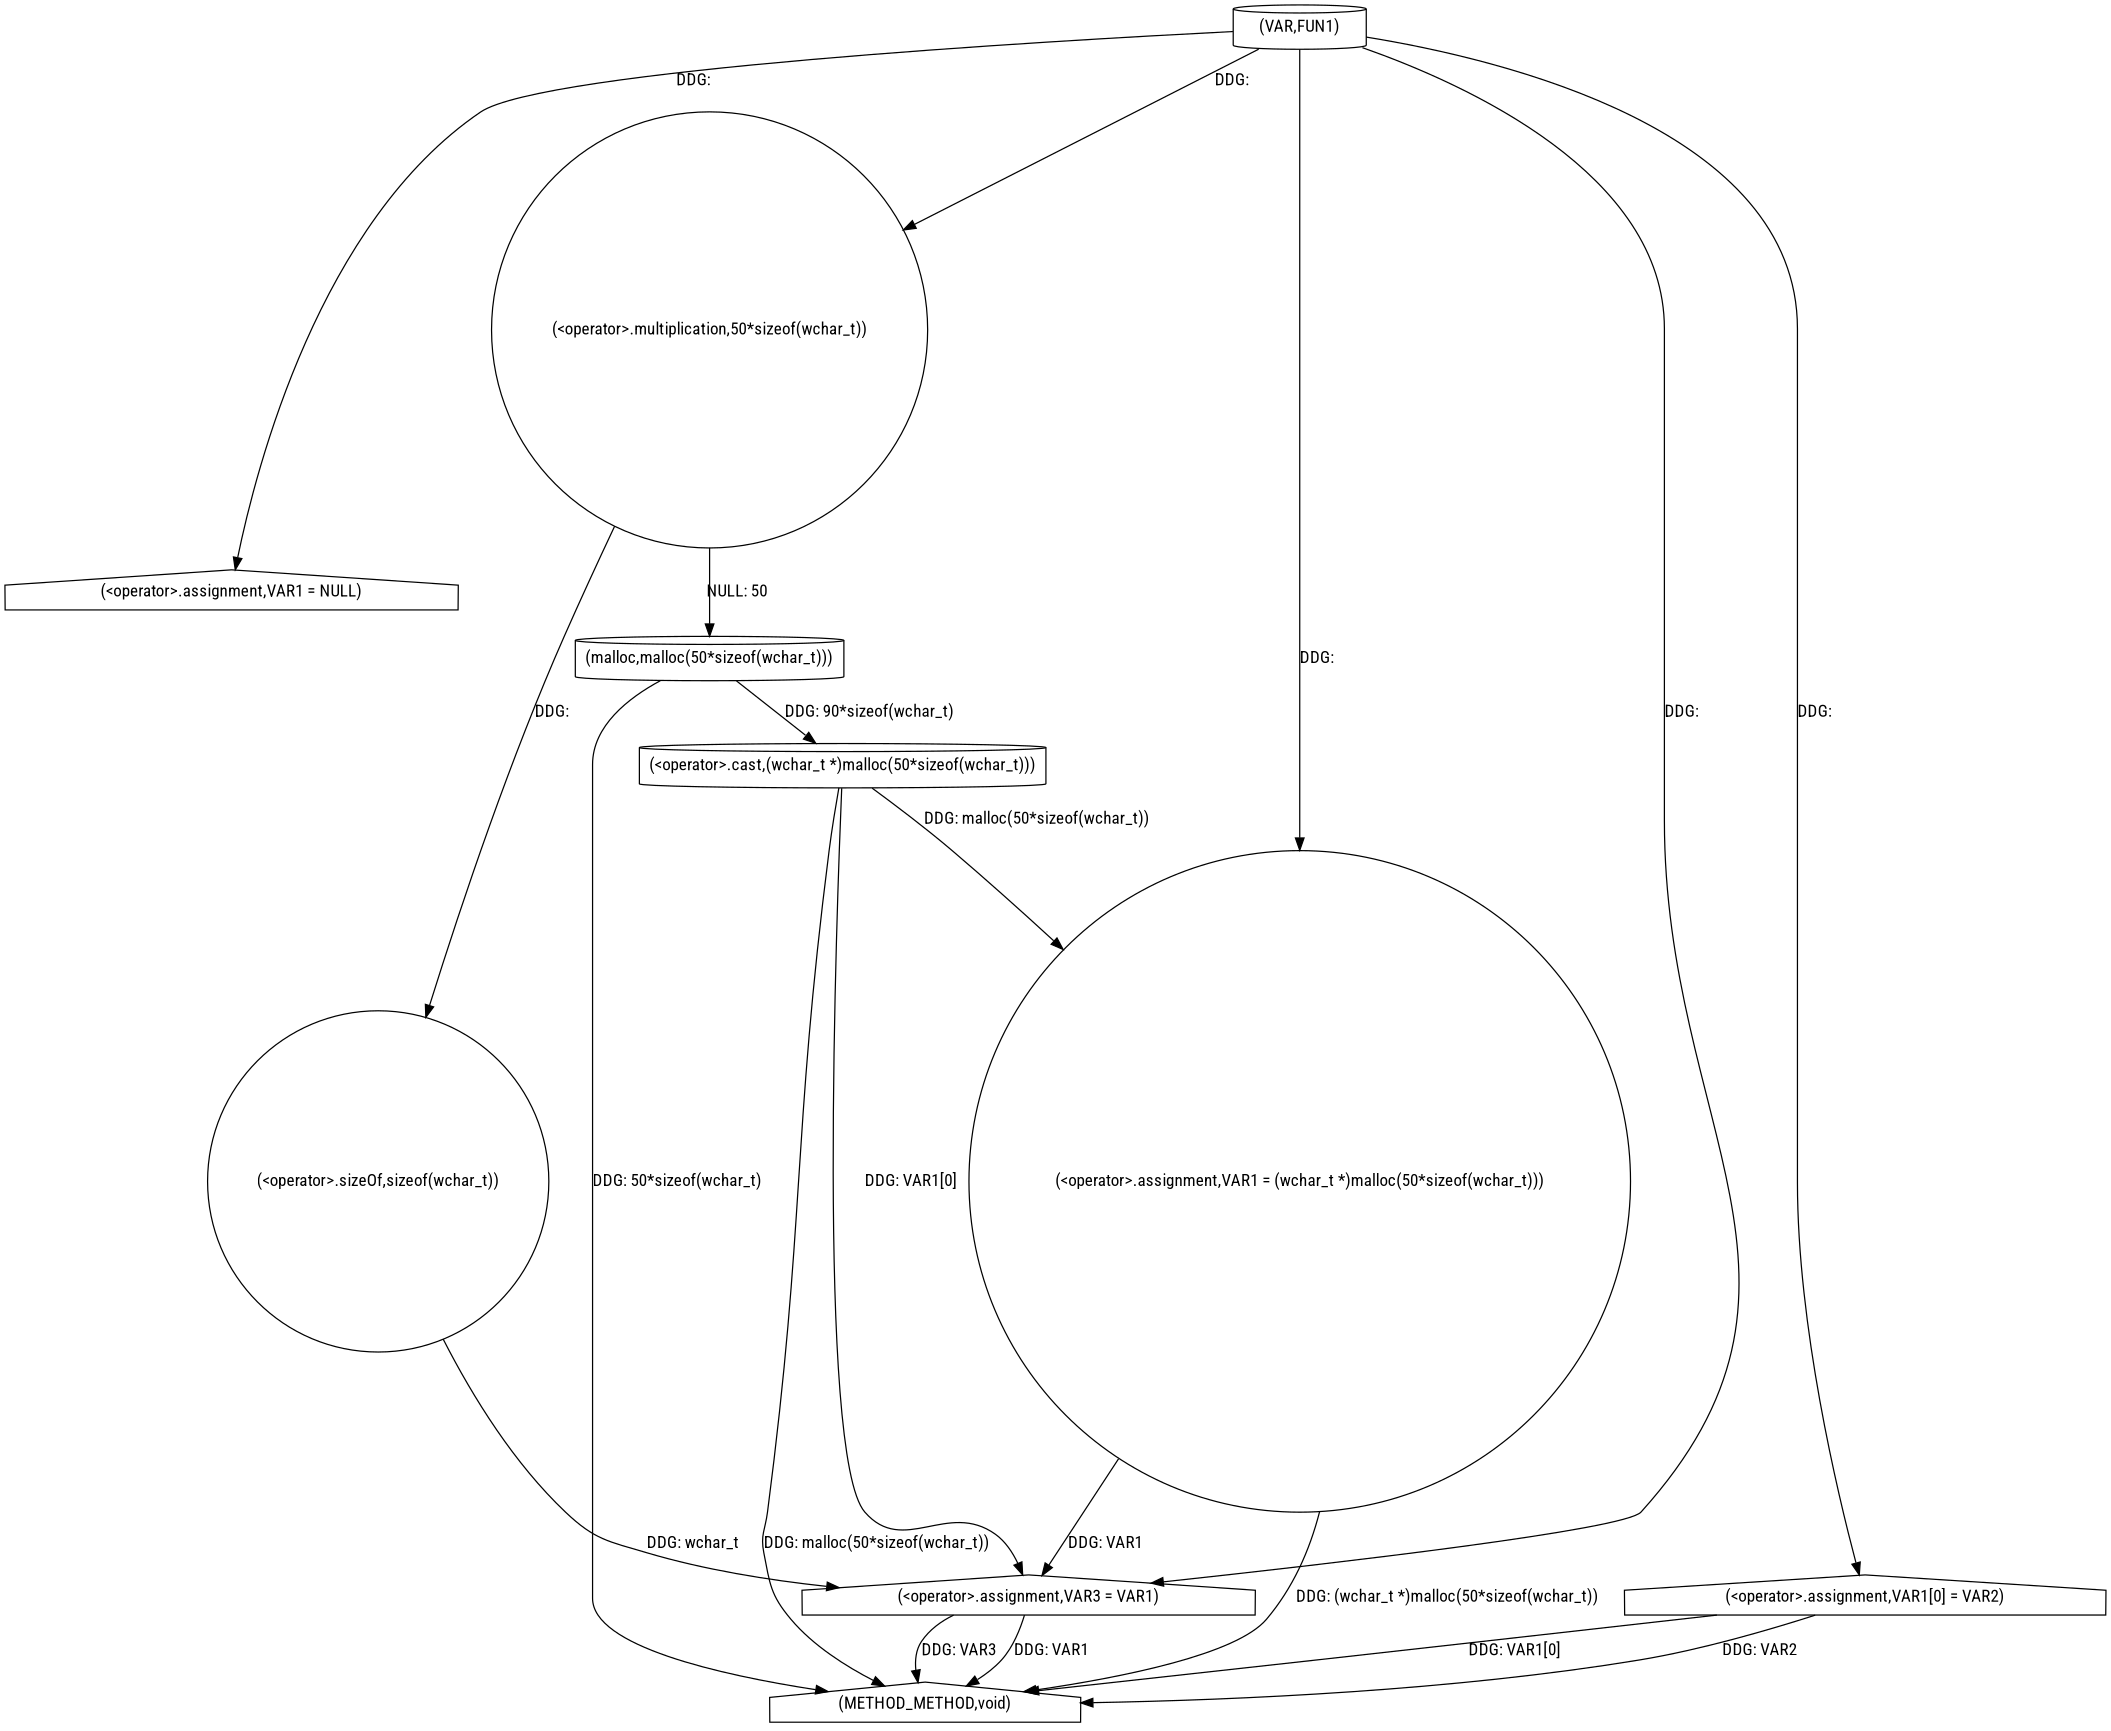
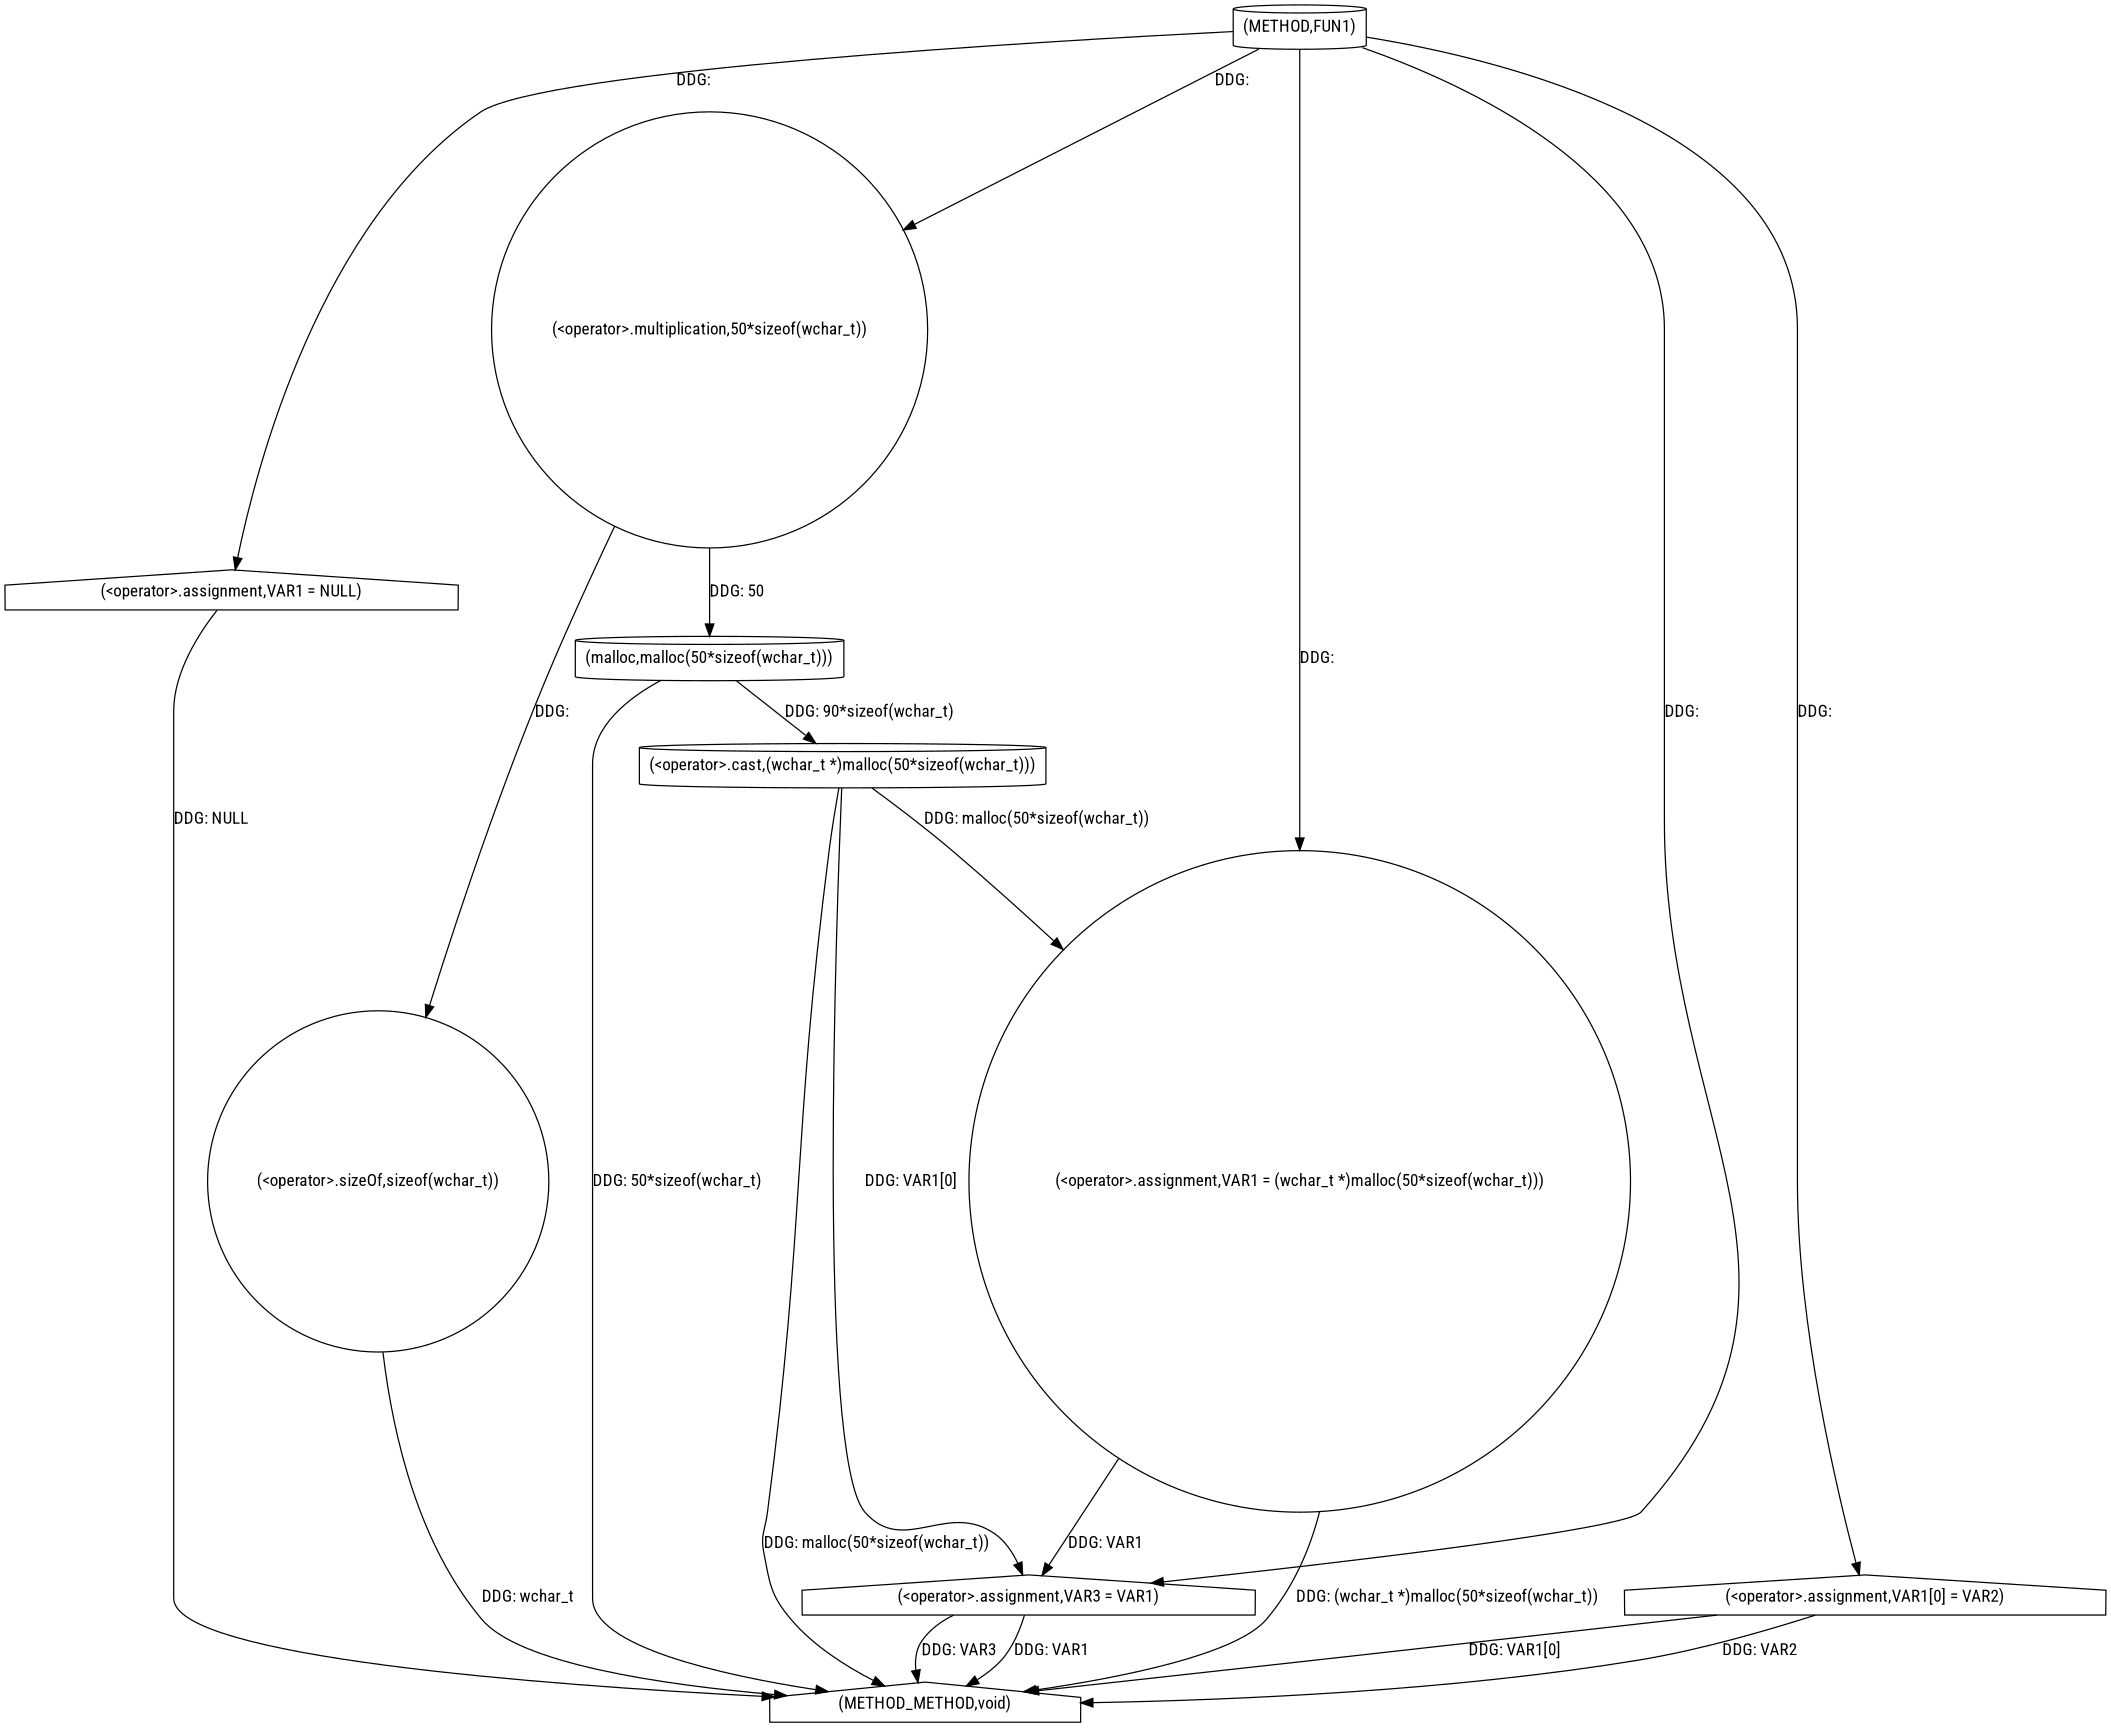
  digraph {
    fontname="Roboto Condensed"
    node [fontname="Roboto Condensed" shape=house]
    edge [fontname="Roboto Condensed"]
-   n1 [label="(VAR,FUN1)" shape=cylinder]
+   n1 [label="(METHOD,FUN1)" shape=cylinder]
    n2 [label="(<operator>.assignment,VAR1 = NULL)"]
    n3 [label="(<operator>.assignment,VAR1 = (wchar_t *)malloc(50*sizeof(wchar_t)))" shape=circle]
    n4 [label="(<operator>.multiplication,50*sizeof(wchar_t))" shape=circle]
    n5 [label="(<operator>.assignment,VAR1[0] = VAR2)"]
    n6 [label="(<operator>.assignment,VAR3 = VAR1)"]
    n7 [label="(METHOD_METHOD,void)"]
    n8 [label="(<operator>.sizeOf,sizeof(wchar_t))" shape=circle]
    n9 [label="(malloc,malloc(50*sizeof(wchar_t)))" shape=cylinder]
    n10 [label="(<operator>.cast,(wchar_t *)malloc(50*sizeof(wchar_t)))" shape=cylinder]
    n1 -> n2 [label="DDG: "]
    n1 -> n3 [label="DDG: "]
    n1 -> n4 [label="DDG: "]
    n1 -> n5 [label="DDG: "]
    n1 -> n6 [label="DDG: "]
+   n2 -> n7 [label="DDG: NULL"]
    n3 -> n6 [label="DDG: VAR1"]
    n3 -> n7 [label="DDG: (wchar_t *)malloc(50*sizeof(wchar_t))"]
    n4 -> n8 [label="DDG: "]
-   n4 -> n9 [label="NULL: 50"]
+   n4 -> n9 [label="DDG: 50"]
    n5 -> n7 [label="DDG: VAR2"]
    n5 -> n7 [label="DDG: VAR1[0]"]
    n6 -> n7 [label="DDG: VAR1"]
    n6 -> n7 [label="DDG: VAR3"]
-   n8 -> n6 [label="DDG: wchar_t"]
+   n8 -> n7 [label="DDG: wchar_t"]
    n9 -> n7 [label="DDG: 50*sizeof(wchar_t)"]
    n9 -> n10 [label="DDG: 90*sizeof(wchar_t)"]
    n10 -> n3 [label="DDG: malloc(50*sizeof(wchar_t))"]
    n10 -> n6 [label="DDG: VAR1[0]"]
    n10 -> n7 [label="DDG: malloc(50*sizeof(wchar_t))"]
  }
